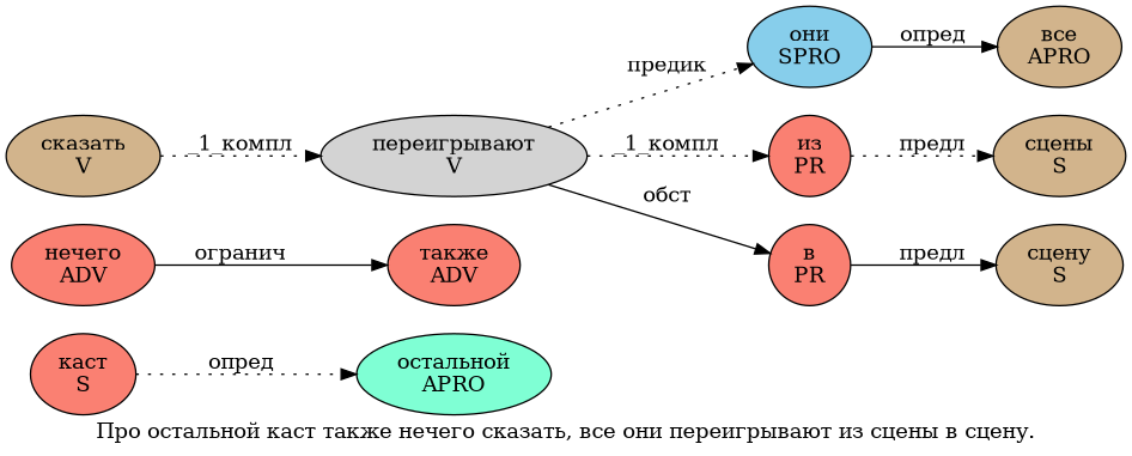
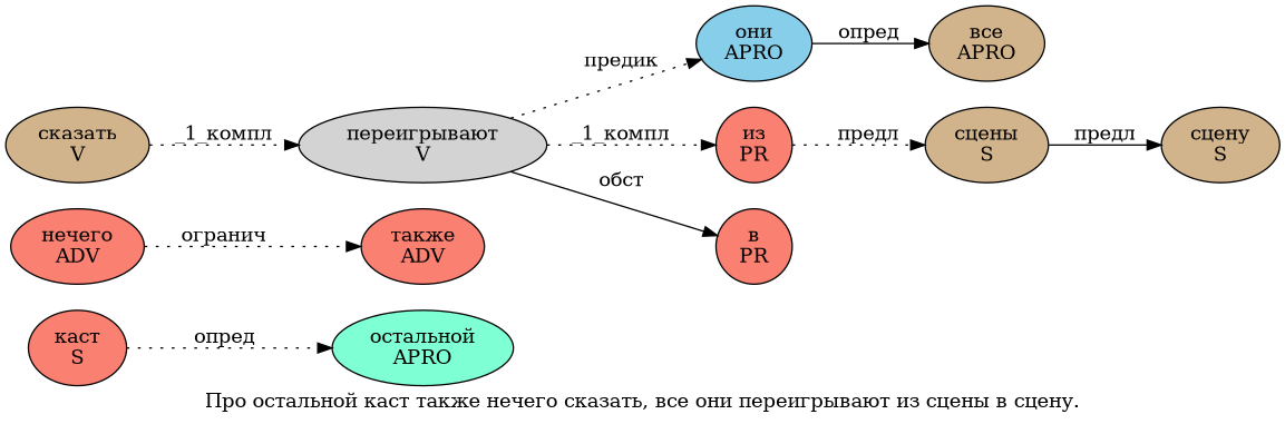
  digraph {
    label="Про остальной каст также нечего сказать, все они переигрывают из сцены в сцену."
    rankdir=LR
    node [fillcolor=salmon penwidth=1 shape=ellipse style=filled]
    edge [style=dotted]
    n1 [label="каст\nS"]
    n2 [fillcolor=aquamarine label="остальной\nAPRO"]
    n3 [label="также\nADV"]
    n4 [label="нечего\nADV"]
    n5 [fillcolor=tan label="сказать\nV"]
    n6 [fillcolor=lightgrey label="переигрывают\nV"]
-   n7 [fillcolor=skyblue label="они\nSPRO"]
+   n7 [fillcolor=skyblue label="они\nAPRO"]
    n8 [label="из\nPR"]
    n9 [label="в\nPR"]
    n10 [fillcolor=tan label="все\nAPRO"]
    n11 [fillcolor=tan label="сцены\nS"]
    n12 [fillcolor=tan label="сцену\nS"]
    n1 -> n2 [label="опред"]
-   n4 -> n3 [label="огранич" style=solid]
+   n4 -> n3 [label="огранич"]
    n5 -> n6 [label="_1_компл"]
    n6 -> n7 [label="предик"]
    n6 -> n8 [label="_1_компл"]
    n6 -> n9 [label="обст" style=solid]
    n7 -> n10 [label="опред" style=solid]
    n8 -> n11 [label="предл"]
-   n9 -> n12 [label="предл" style=solid]
+   n11 -> n12 [label="предл" style=solid]
  }
